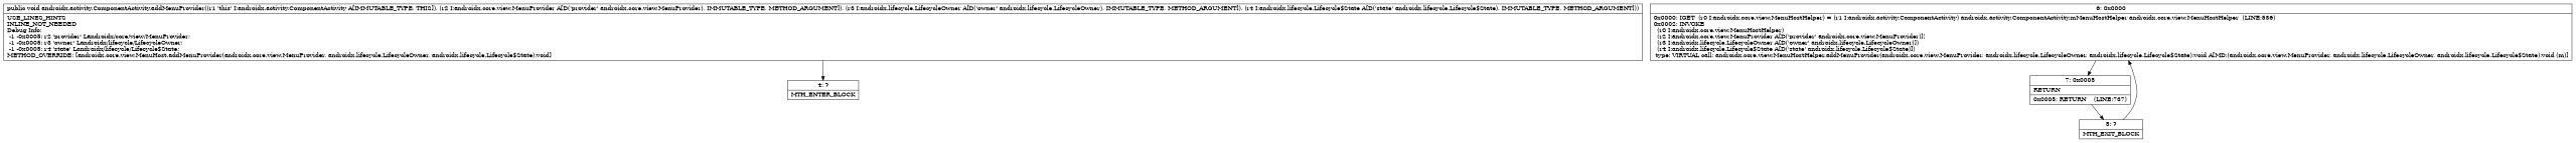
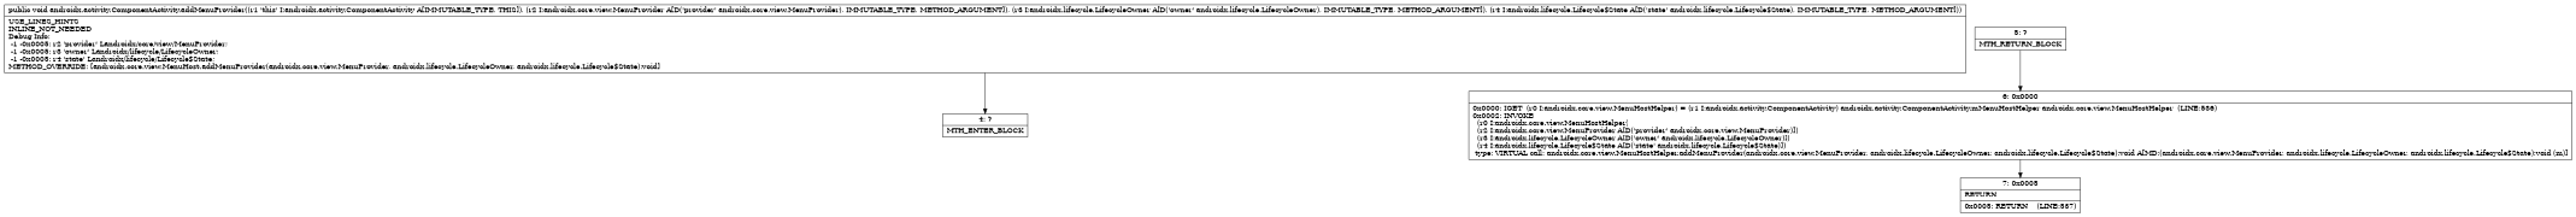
  digraph {
    node [shape=record]
    n1 [label="{4\:\ ?|MTH_ENTER_BLOCK\l}"]
    n2 [label="{6\:\ 0x0000|0x0000: IGET  (r0 I:androidx.core.view.MenuHostHelper) = (r1 I:androidx.activity.ComponentActivity) androidx.activity.ComponentActivity.mMenuHostHelper androidx.core.view.MenuHostHelper  (LINE:536)\l0x0002: INVOKE  \l  (r0 I:androidx.core.view.MenuHostHelper)\l  (r2 I:androidx.core.view.MenuProvider A[D('provider' androidx.core.view.MenuProvider)])\l  (r3 I:androidx.lifecycle.LifecycleOwner A[D('owner' androidx.lifecycle.LifecycleOwner)])\l  (r4 I:androidx.lifecycle.Lifecycle$State A[D('state' androidx.lifecycle.Lifecycle$State)])\l type: VIRTUAL call: androidx.core.view.MenuHostHelper.addMenuProvider(androidx.core.view.MenuProvider, androidx.lifecycle.LifecycleOwner, androidx.lifecycle.Lifecycle$State):void A[MD:(androidx.core.view.MenuProvider, androidx.lifecycle.LifecycleOwner, androidx.lifecycle.Lifecycle$State):void (m)]\l}"]
-   n3 [label="{7\:\ 0x0005|RETURN\l|0x0005: RETURN    (LINE:737)\l}"]
-   n4 [label="{5\:\ ?|MTH_EXIT_BLOCK\l}"]
+   n3 [label="{7\:\ 0x0005|RETURN\l|0x0005: RETURN    (LINE:537)\l}"]
+   n4 [label="{5\:\ ?|MTH_RETURN_BLOCK\l}"]
    n5 [label="{public void androidx.activity.ComponentActivity.addMenuProvider((r1 'this' I:androidx.activity.ComponentActivity A[IMMUTABLE_TYPE, THIS]), (r2 I:androidx.core.view.MenuProvider A[D('provider' androidx.core.view.MenuProvider), IMMUTABLE_TYPE, METHOD_ARGUMENT]), (r3 I:androidx.lifecycle.LifecycleOwner A[D('owner' androidx.lifecycle.LifecycleOwner), IMMUTABLE_TYPE, METHOD_ARGUMENT]), (r4 I:androidx.lifecycle.Lifecycle$State A[D('state' androidx.lifecycle.Lifecycle$State), IMMUTABLE_TYPE, METHOD_ARGUMENT]))  | USE_LINES_HINTS\lINLINE_NOT_NEEDED\lDebug Info:\l  \-1 \-0x0005: r2 'provider' Landroidx\/core\/view\/MenuProvider;\l  \-1 \-0x0005: r3 'owner' Landroidx\/lifecycle\/LifecycleOwner;\l  \-1 \-0x0005: r4 'state' Landroidx\/lifecycle\/Lifecycle$State;\lMETHOD_OVERRIDE: [androidx.core.view.MenuHost.addMenuProvider(androidx.core.view.MenuProvider, androidx.lifecycle.LifecycleOwner, androidx.lifecycle.Lifecycle$State):void]\l}"]
    n2 -> n3
-   n3 -> n4
    n4 -> n2
    n5 -> n1
  }
